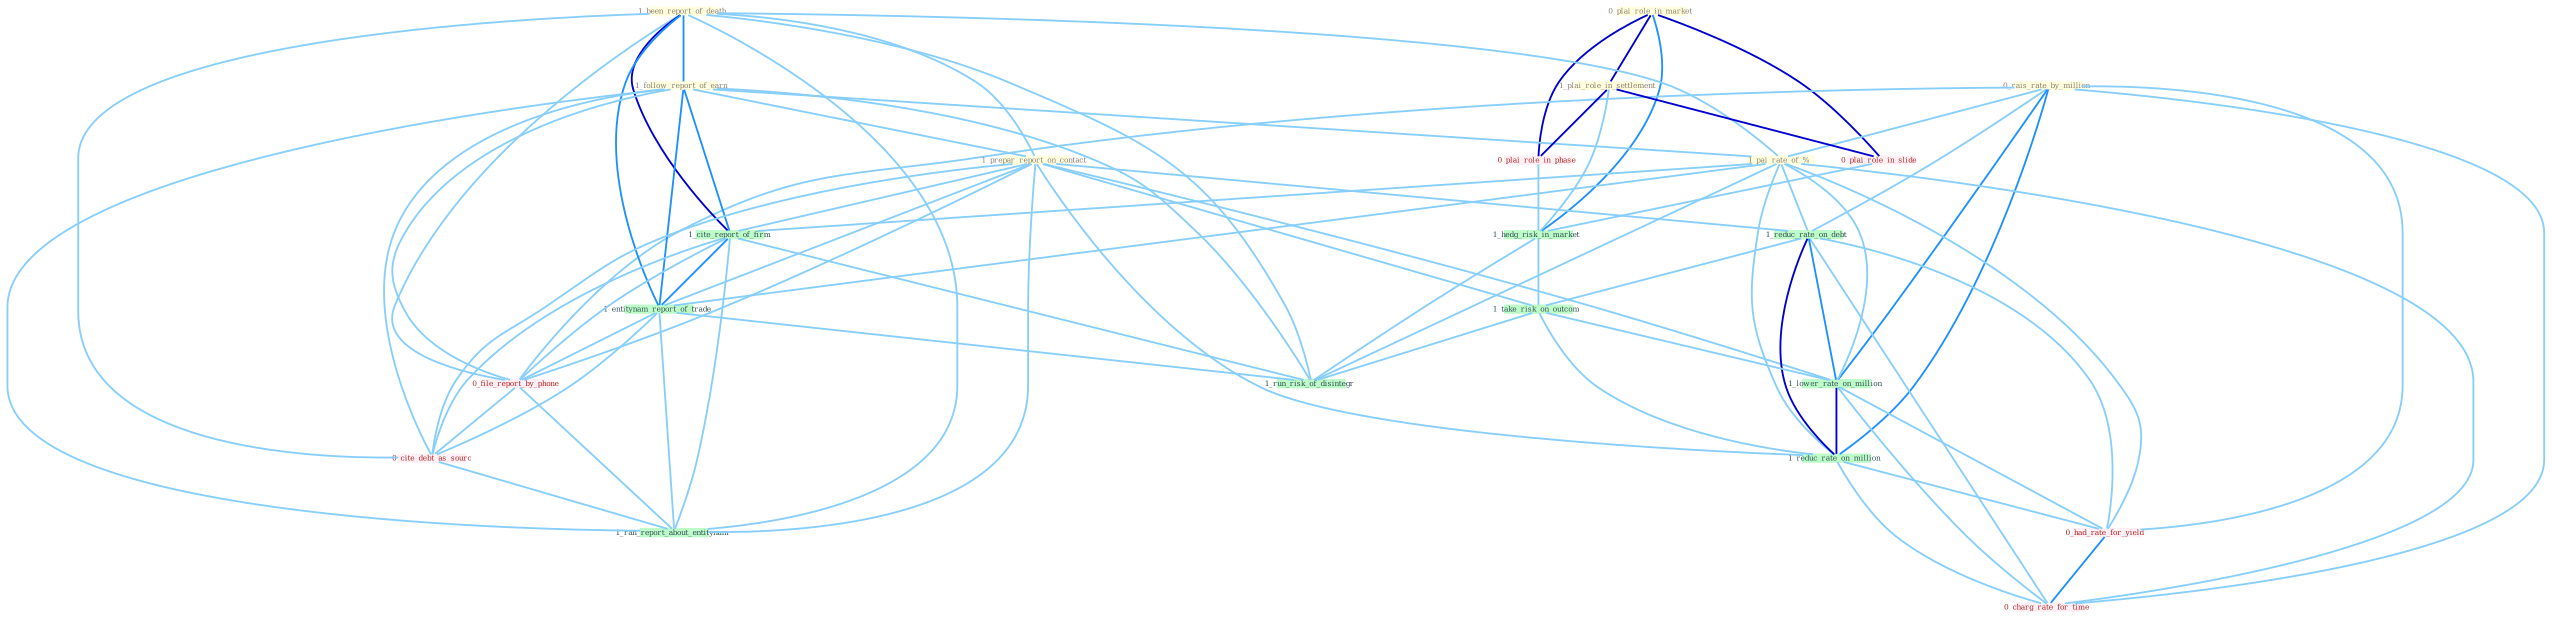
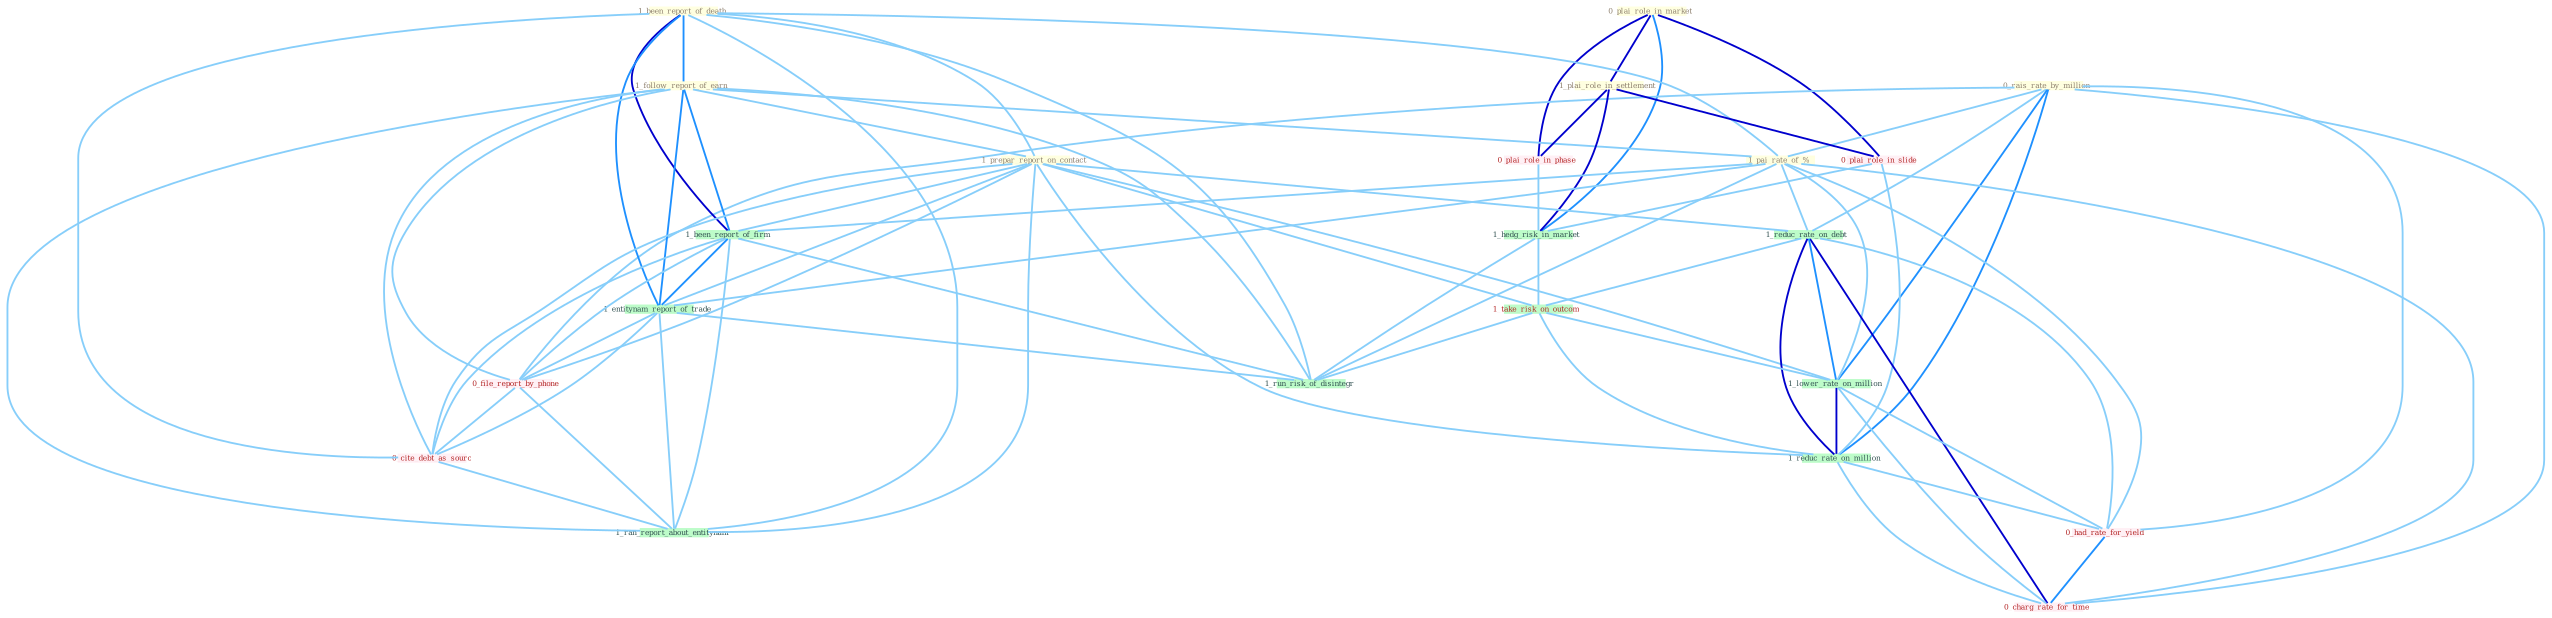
  graph {
    node [color="#BDFCC9" fixedsize=true fontcolor="#2f4f4f" fontsize=4 shape=polygon style=filled]
    edge [color="#87cefa" w=1]
    "0_plai_role_in_market " [color="#ffffe0" fontcolor="#8b7d6b" height=.06 width=.5]
    "0_rais_rate_by_million " [color="#ffffe0" fontcolor="#8b7d6b" height=.06 width=.5]
    "1_been_report_of_death " [color="#ffffe0" fontcolor="#8b7d6b" height=.06 width=.5]
    "1_follow_report_of_earn " [color="#ffffe0" fontcolor="#8b7d6b" height=.06 width=.5]
    "1_plai_role_in_settlement " [color="#ffffe0" fontcolor="#8b7d6b" height=.06 width=.5]
    "1_prepar_report_on_contact " [color="#ffffe0" fontcolor="#8b7d6b" height=.06 width=.5]
    "1_pai_rate_of_% " [color="#ffffe0" fontcolor="#8b7d6b" height=.06 width=.5]
    "0_plai_role_in_phase " [color="#fff0f5" fontcolor="#b22222" height=.06 width=.5]
    "0_plai_role_in_slide " [color="#fff0f5" fontcolor="#b22222" height=.06 width=.5]
    "0_file_report_by_phone " [color="#fff0f5" fontcolor="#b22222" height=.06 width=.5]
    n11 [color="#fff0f5" fontcolor="#b22222" height=.06 label="0_cite_debt_as_sourc" width=.5]
    "0_had_rate_for_yield " [color="#fff0f5" fontcolor="#b22222" height=.06 width=.5]
    "0_charg_rate_for_time " [color="#fff0f5" fontcolor="#b22222" height=.06 width=.5]
    "1_hedg_risk_in_market " [height=.06 width=.5]
    "1_reduc_rate_on_debt " [height=.06 width=.5]
    "1_lower_rate_on_million " [height=.06 width=.5]
    "1_reduc_rate_on_million " [height=.06 width=.5]
    "1_run_risk_of_disintegr " [height=.06 width=.5]
-   "1_been_report_of_firm " [height=.06 width=.5 label="1_cite_report_of_firm"]
+   "1_been_report_of_firm " [height=.06 width=.5]
    "1_entitynam_report_of_trade " [height=.06 width=.5]
    "1_ran_report_about_entitynam " [height=.06 width=.5]
-   "1_take_risk_on_outcom " [height=.06 width=.5]
+   "1_take_risk_on_outcom " [fontcolor="#b22222" height=.06 width=.5]
    subgraph sub_1 {
      "0_plai_role_in_market "
      "0_rais_rate_by_million "
      "1_been_report_of_death "
      "1_follow_report_of_earn "
      "1_plai_role_in_settlement "
      "1_prepar_report_on_contact "
      "1_pai_rate_of_% "
    }
    subgraph sub_2 {
      "0_plai_role_in_phase "
      "0_plai_role_in_slide "
      "0_file_report_by_phone "
      n11
      "0_had_rate_for_yield "
      "0_charg_rate_for_time "
    }
    "0_plai_role_in_market " -- "1_plai_role_in_settlement " [color="#0000cd" w=3]
    "0_plai_role_in_market " -- "0_plai_role_in_phase " [color="#0000cd" w=3]
    "0_plai_role_in_market " -- "0_plai_role_in_slide " [color="#0000cd" w=3]
    "0_plai_role_in_market " -- "1_hedg_risk_in_market " [color="#1e90ff" w=2]
    "0_rais_rate_by_million " -- "1_pai_rate_of_% "
    "0_rais_rate_by_million " -- "0_file_report_by_phone "
    "0_rais_rate_by_million " -- "0_had_rate_for_yield "
    "0_rais_rate_by_million " -- "0_charg_rate_for_time "
    "0_rais_rate_by_million " -- "1_reduc_rate_on_debt "
    "0_rais_rate_by_million " -- "1_lower_rate_on_million " [color="#1e90ff" w=2]
    "0_rais_rate_by_million " -- "1_reduc_rate_on_million " [color="#1e90ff" w=2]
    "1_been_report_of_death " -- "1_follow_report_of_earn " [color="#1e90ff" w=2]
    "1_been_report_of_death " -- "1_prepar_report_on_contact "
    "1_been_report_of_death " -- "1_pai_rate_of_% "
-   "1_been_report_of_death " -- "0_file_report_by_phone "
    "1_been_report_of_death " -- n11
    "1_been_report_of_death " -- "1_run_risk_of_disintegr "
    "1_been_report_of_death " -- "1_been_report_of_firm " [color="#0000cd" w=3]
    "1_been_report_of_death " -- "1_entitynam_report_of_trade " [color="#1e90ff" w=2]
    "1_been_report_of_death " -- "1_ran_report_about_entitynam "
    "1_follow_report_of_earn " -- "1_prepar_report_on_contact "
    "1_follow_report_of_earn " -- "1_pai_rate_of_% "
    "1_follow_report_of_earn " -- "0_file_report_by_phone "
    "1_follow_report_of_earn " -- n11
    "1_follow_report_of_earn " -- "1_run_risk_of_disintegr "
    "1_follow_report_of_earn " -- "1_been_report_of_firm " [color="#1e90ff" w=2]
    "1_follow_report_of_earn " -- "1_entitynam_report_of_trade " [color="#1e90ff" w=2]
    "1_follow_report_of_earn " -- "1_ran_report_about_entitynam "
    "1_plai_role_in_settlement " -- "0_plai_role_in_phase " [color="#0000cd" w=3]
    "1_plai_role_in_settlement " -- "0_plai_role_in_slide " [color="#0000cd" w=3]
-   "1_plai_role_in_settlement " -- "1_hedg_risk_in_market "
+   "1_plai_role_in_settlement " -- "1_hedg_risk_in_market " [color="#0000cd"]
    "1_prepar_report_on_contact " -- "0_file_report_by_phone "
    "1_prepar_report_on_contact " -- n11
    "1_prepar_report_on_contact " -- "1_reduc_rate_on_debt "
    "1_prepar_report_on_contact " -- "1_lower_rate_on_million "
    "1_prepar_report_on_contact " -- "1_reduc_rate_on_million "
    "1_prepar_report_on_contact " -- "1_been_report_of_firm "
    "1_prepar_report_on_contact " -- "1_entitynam_report_of_trade "
    "1_prepar_report_on_contact " -- "1_ran_report_about_entitynam "
    "1_prepar_report_on_contact " -- "1_take_risk_on_outcom "
    "1_pai_rate_of_% " -- "0_had_rate_for_yield "
    "1_pai_rate_of_% " -- "0_charg_rate_for_time "
    "1_pai_rate_of_% " -- "1_reduc_rate_on_debt "
    "1_pai_rate_of_% " -- "1_lower_rate_on_million "
-   "1_pai_rate_of_% " -- "1_reduc_rate_on_million "
+   "0_plai_role_in_slide " -- "1_reduc_rate_on_million "
    "1_pai_rate_of_% " -- "1_run_risk_of_disintegr "
    "1_pai_rate_of_% " -- "1_been_report_of_firm "
    "1_pai_rate_of_% " -- "1_entitynam_report_of_trade "
    "0_plai_role_in_phase " -- "1_hedg_risk_in_market "
    "0_plai_role_in_slide " -- "1_hedg_risk_in_market "
    "0_file_report_by_phone " -- n11
    "0_file_report_by_phone " -- "1_ran_report_about_entitynam "
    n11 -- "1_ran_report_about_entitynam "
    "0_had_rate_for_yield " -- "0_charg_rate_for_time " [color="#1e90ff" w=2]
    "1_hedg_risk_in_market " -- "1_run_risk_of_disintegr "
    "1_hedg_risk_in_market " -- "1_take_risk_on_outcom "
    "1_reduc_rate_on_debt " -- "0_had_rate_for_yield "
-   "1_reduc_rate_on_debt " -- "0_charg_rate_for_time "
+   "1_reduc_rate_on_debt " -- "0_charg_rate_for_time " [color="#0000cd"]
    "1_reduc_rate_on_debt " -- "1_lower_rate_on_million " [color="#1e90ff" w=2]
    "1_reduc_rate_on_debt " -- "1_reduc_rate_on_million " [color="#0000cd" w=3]
    "1_reduc_rate_on_debt " -- "1_take_risk_on_outcom "
    "1_lower_rate_on_million " -- "0_had_rate_for_yield "
    "1_lower_rate_on_million " -- "0_charg_rate_for_time "
    "1_lower_rate_on_million " -- "1_reduc_rate_on_million " [color="#0000cd" w=3]
    "1_reduc_rate_on_million " -- "0_had_rate_for_yield "
    "1_reduc_rate_on_million " -- "0_charg_rate_for_time "
    "1_been_report_of_firm " -- "0_file_report_by_phone "
    "1_been_report_of_firm " -- n11
    "1_been_report_of_firm " -- "1_run_risk_of_disintegr "
    "1_been_report_of_firm " -- "1_entitynam_report_of_trade " [color="#1e90ff" w=2]
    "1_been_report_of_firm " -- "1_ran_report_about_entitynam "
    "1_entitynam_report_of_trade " -- "0_file_report_by_phone "
    "1_entitynam_report_of_trade " -- n11
    "1_entitynam_report_of_trade " -- "1_run_risk_of_disintegr "
    "1_entitynam_report_of_trade " -- "1_ran_report_about_entitynam "
    "1_take_risk_on_outcom " -- "1_lower_rate_on_million "
    "1_take_risk_on_outcom " -- "1_reduc_rate_on_million "
    "1_take_risk_on_outcom " -- "1_run_risk_of_disintegr "
  }
